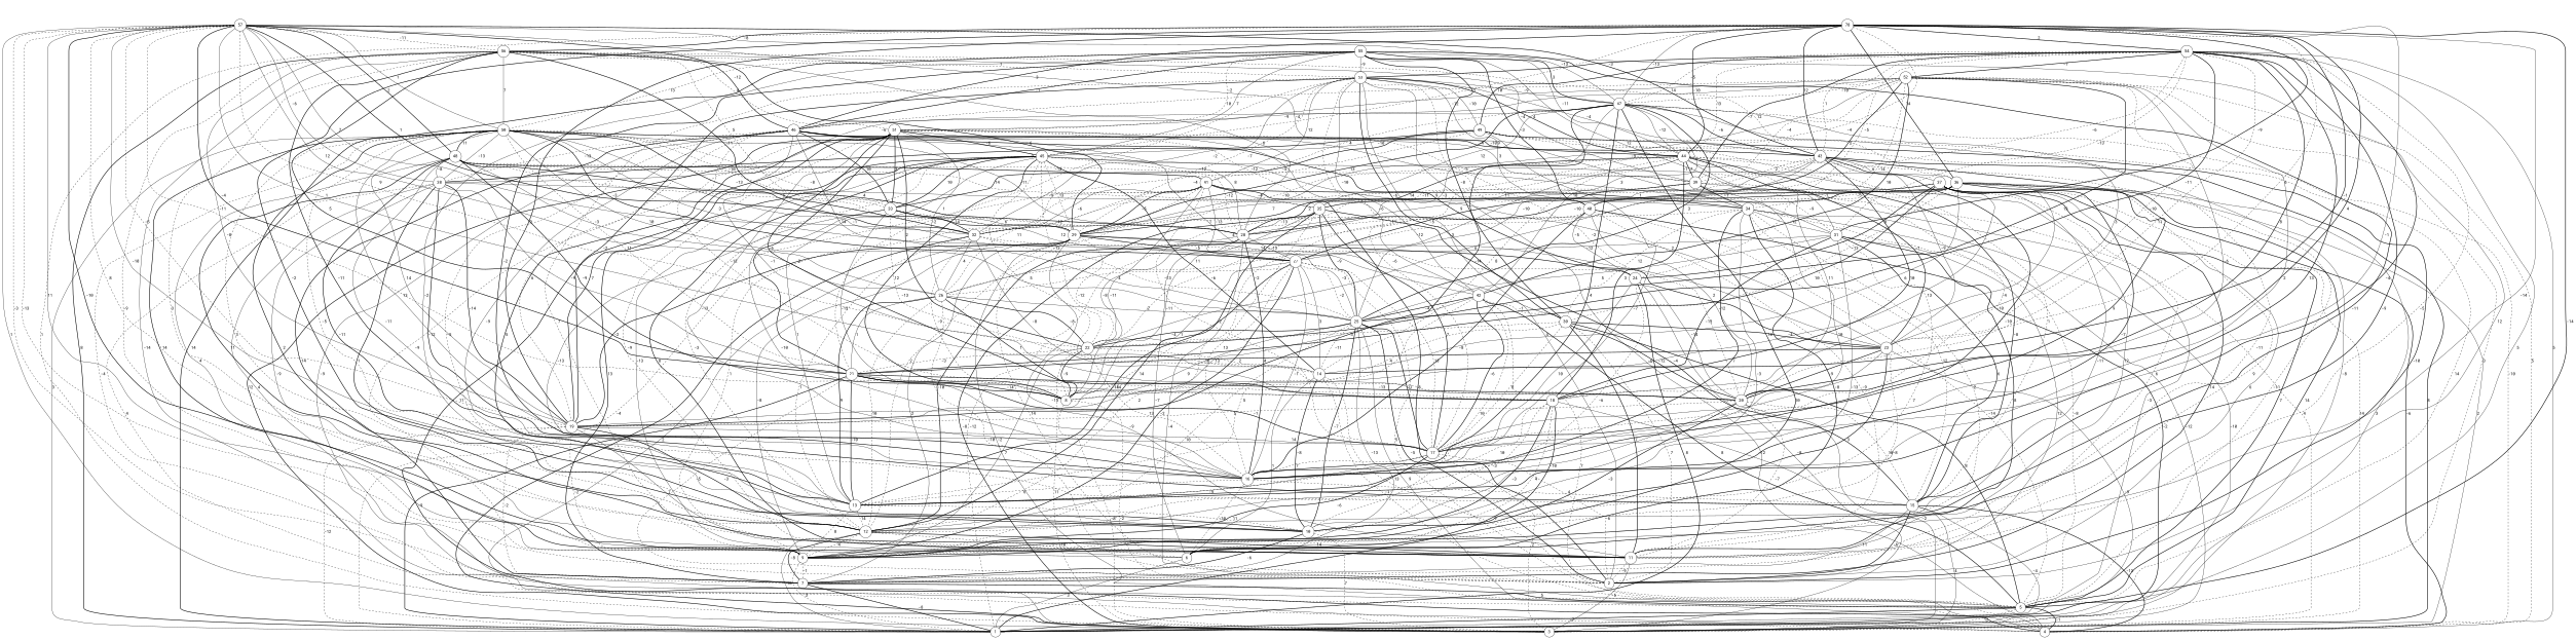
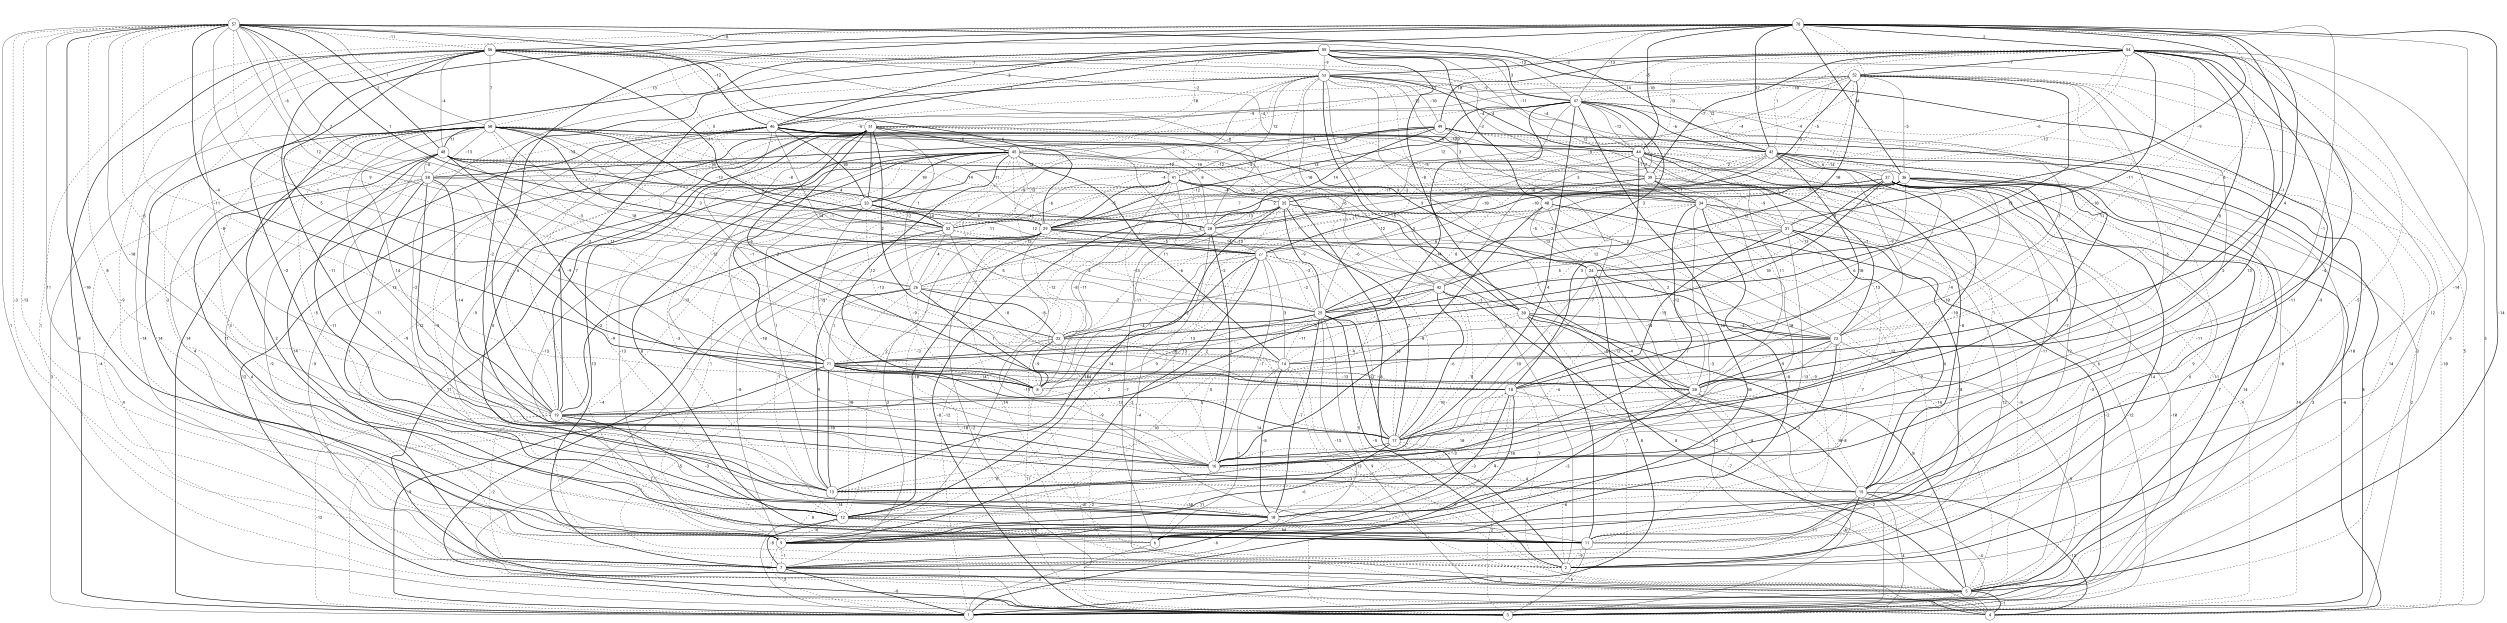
  graph {
    fontname="Roboto Mono"
    node [fontname="Roboto Mono" shape=circle]
    edge [fontname="Roboto Mono" style=bold]
    n1 [label=78]
    3
    5
    9
    10
    14
    17
    19
    20
    23
    29
    31
    36
    43
    44
    45
    46
    47
    54
    56
    1
    4
    7
    2
    6
    12
    16
    11
    15
    21
    22
    25
    27
    18
    26
    28
    30
    35
    39
    37
    32
    8
    13
    33
    38
    24
    41
    42
    34
    53
    40
    49
    52
    48
    50
    51
    57
    55
    n1 -- 3 [label=1 style=dashed]
    n1 -- 5 [label=-14]
    n1 -- 9 [label=-14 style=solid]
    n1 -- 10 [label=-2]
    n1 -- 14 [label=-1]
    n1 -- 17 [label=-1 style=solid]
    n1 -- 19 [label=9]
    n1 -- 20 [label=4]
    n1 -- 23 [label=6 style=dashed]
    n1 -- 29 [label=-4 style=dashed]
    n1 -- 31 [label=-9]
    n1 -- 36 [label=14]
    n1 -- 43 [label=12]
    n1 -- 44 [label=-10]
    n1 -- 45 [label=3 style=dashed]
    n1 -- 46 [label=3]
    n1 -- 47 [label=-13 style=solid]
    n1 -- 54 [label=2]
    n1 -- 56 [label=-8]
    5 -- 3 [label=12 style=dashed]
    5 -- 1 [label=-7]
    5 -- 4 [label=-1]
    9 -- 1 [label=3 style=dashed]
    9 -- 7 [label=-1 style=dashed]
    10 -- 3 [label=7 style=dashed]
    10 -- 7 [label=-6]
    14 -- 5 [label=-1 style=dashed]
    14 -- 10 [label=-8]
    14 -- 2 [label=13 style=dashed]
    14 -- 6 [label=1 style=solid]
    17 -- 3 [label=2 style=dashed]
    17 -- 9 [label=-6]
    17 -- 2 [label=-6 style=dashed]
    17 -- 12 [label=-9 style=solid]
    17 -- 16 [label=7 style=dashed]
    19 -- 9 [label=-2 style=dashed]
    19 -- 17 [label=14 style=solid]
    19 -- 1 [label=-12 style=dashed]
    19 -- 7 [label=-2 style=dashed]
    19 -- 6 [label=7 style=solid]
    19 -- 12 [label=-3]
    20 -- 3 [label=-2 style=solid]
    20 -- 9 [label=-3]
    20 -- 19 [label=5 style=dashed]
    20 -- 12 [label=-10 style=solid]
    20 -- 11 [label=-7 style=dashed]
    20 -- 15 [label=10 style=dashed]
    23 -- 9 [label=-8 style=dashed]
    23 -- 10 [label=3]
    23 -- 17 [label=10 style=solid]
    23 -- 20 [label=-9]
    23 -- 1 [label=-9 style=solid]
    23 -- 21 [label=10]
    29 -- 3 [label=2 style=solid]
    29 -- 9 [label=-8 style=solid]
    29 -- 19 [label=-2]
    29 -- 23 [label=2]
    29 -- 4 [label=-2 style=solid]
    29 -- 7 [label=2 style=solid]
    29 -- 2 [label=14 style=dashed]
    29 -- 11 [label=-13 style=solid]
    29 -- 22 [label=-12 style=dashed]
    29 -- 25 [label=-3 style=solid]
    29 -- 27 [label=-5]
    31 -- 9 [label=7 style=dashed]
    31 -- 10 [label=-13 style=solid]
    31 -- 2 [label=12 style=solid]
    31 -- 11 [label=8]
    31 -- 15 [label=6]
    31 -- 25 [label=5 style=solid]
    31 -- 27 [label=-12 style=solid]
    31 -- 18 [label=-13]
    36 -- 3 [label=2 style=solid]
    36 -- 5 [label=14]
    36 -- 14 [label=6 style=solid]
    36 -- 29 [label=2]
    36 -- 1 [label=3 style=solid]
    36 -- 16 [label=-7]
    36 -- 11 [label=9 style=dashed]
    36 -- 18 [label=-4 style=solid]
    36 -- 26 [label=-12 style=dashed]
    36 -- 28 [label=-10]
    36 -- 30 [label=-13 style=dashed]
    36 -- 35 [label=1]
    43 -- 3 [label=8]
    43 -- 17 [label=9]
    43 -- 23 [label=-9 style=solid]
    43 -- 16 [label=-10]
    43 -- 22 [label=6 style=solid]
    43 -- 27 [label=-10 style=solid]
    43 -- 18 [label=10]
    43 -- 28 [label=11 style=dashed]
    43 -- 39 [label=2 style=dashed]
    43 -- 37 [label=6 style=solid]
    44 -- 5 [label=-11 style=dashed]
    44 -- 14 [label=8 style=dashed]
    44 -- 17 [label=-10 style=dashed]
    44 -- 20 [label=11 style=solid]
    44 -- 23 [label=-1]
    44 -- 7 [label=6 style=dashed]
    44 -- 11 [label=12 style=solid]
    44 -- 15 [label=-8]
    44 -- 25 [label=3 style=solid]
    44 -- 18 [label=3]
-   44 -- 28 [label=14]
+   49 -- 28 [label=14]
    44 -- 39 [label=7]
    44 -- 32 [label=-10 style=dashed]
    44 -- 8 [label=-2 style=dashed]
    45 -- 9 [label=-13 style=solid]
    45 -- 14 [label=11]
    45 -- 20 [label=5 style=dashed]
    45 -- 23 [label=2 style=solid]
    45 -- 29 [label=13 style=dashed]
    45 -- 36 [label=-1 style=solid]
    45 -- 4 [label=11]
    45 -- 7 [label=13]
    45 -- 12 [label=-3 style=dashed]
    45 -- 11 [label=8]
    45 -- 22 [label=13 style=dashed]
    45 -- 28 [label=-12 style=dashed]
    45 -- 8 [label=12]
    45 -- 13 [label=1 style=solid]
    45 -- 33 [label=10]
    46 -- 5 [label=-9 style=solid]
    46 -- 19 [label=6 style=dashed]
    46 -- 20 [label=-1 style=solid]
    46 -- 31 [label=3 style=solid]
    46 -- 44 [label=-4]
    46 -- 7 [label=14]
    46 -- 12 [label=-5 style=dashed]
    46 -- 25 [label=14 style=solid]
    46 -- 18 [label=-12 style=dashed]
    46 -- 28 [label=8 style=solid]
    46 -- 39 [label=3 style=solid]
    46 -- 13 [label=-9 style=solid]
    46 -- 33 [label=10]
    46 -- 38 [label=-13 style=dashed]
    46 -- 24 [label=9]
    47 -- 3 [label=-8 style=solid]
    47 -- 19 [label=-14]
    47 -- 23 [label=3 style=solid]
    47 -- 29 [label=13]
    47 -- 43 [label=-6]
    47 -- 44 [label=-12 style=solid]
    47 -- 46 [label=-9 style=solid]
    47 -- 4 [label=-10 style=dashed]
    47 -- 6 [label=10]
    47 -- 16 [label=4]
    47 -- 25 [label=3]
    47 -- 26 [label=-3 style=solid]
    47 -- 35 [label=12 style=solid]
    47 -- 41 [label=4 style=dashed]
    47 -- 42 [label=10 style=solid]
    54 -- 20 [label=8]
    54 -- 31 [label=-13 style=dashed]
    54 -- 43 [label=1 style=dashed]
    54 -- 44 [label=13 style=dashed]
    54 -- 47 [label=-5 style=dashed]
    54 -- 1 [label=5 style=solid]
    54 -- 4 [label=5 style=solid]
    54 -- 6 [label=-9]
    54 -- 11 [label=-5 style=dashed]
    54 -- 15 [label=-4]
    54 -- 25 [label=-11]
    54 -- 18 [label=11 style=dashed]
    54 -- 39 [label=-7]
    54 -- 13 [label=13]
    54 -- 34 [label=-5 style=dashed]
    54 -- 53 [label=-3]
    54 -- 40 [label=-6 style=dashed]
    54 -- 49 [label=10]
    54 -- 52 [label=-7]
    56 -- 9 [label=-9 style=dashed]
    56 -- 19 [label=-8 style=solid]
    56 -- 29 [label=6]
    56 -- 36 [label=12 style=dashed]
    56 -- 1 [label=8]
    56 -- 4 [label=-14 style=solid]
    56 -- 11 [label=3 style=dashed]
    56 -- 15 [label=-11]
    56 -- 21 [label=5]
    56 -- 28 [label=6 style=solid]
    56 -- 39 [label=-4 style=solid]
    56 -- 32 [label=-11]
    56 -- 33 [label=5 style=dashed]
    56 -- 53 [label=1 style=dashed]
+   56 -- 48 [label=-4 style=solid]
    56 -- 50 [label=7 style=solid]
    56 -- 51 [label=4 style=dashed]
    7 -- 5 [label=5]
    7 -- 1 [label=-8]
    6 -- 1 [label=3 style=solid]
    12 -- 9 [label=4 style=dashed]
    12 -- 1 [label=10 style=solid]
    12 -- 7 [label=-8]
    12 -- 6 [label=-10 style=dashed]
-   12 -- 11 [label=14]
+   12 -- 11 [label=44]
    16 -- 6 [label=-10 style=dashed]
    16 -- 15 [label=4 style=dashed]
    16 -- 13 [label=6 style=dashed]
    11 -- 3 [label=-5 style=solid]
    11 -- 2 [label=-9 style=dashed]
    15 -- 3 [label=4 style=solid]
    15 -- 1 [label=-4 style=solid]
    15 -- 4 [label=-13]
    15 -- 7 [label=11 style=solid]
    15 -- 2 [label=-6]
    21 -- 17 [label=-1]
    21 -- 20 [label=-13]
    21 -- 1 [label=-9]
    21 -- 2 [label=-5 style=dashed]
    21 -- 16 [label=-9 style=solid]
    21 -- 18 [label=-14 style=solid]
    21 -- 8 [label=-14]
    21 -- 13 [label=-10]
    22 -- 3 [label=11 style=dashed]
    22 -- 9 [label=7 style=solid]
    22 -- 14 [label=2 style=dashed]
    22 -- 16 [label=13 style=dashed]
    22 -- 21 [label=-3 style=dashed]
    22 -- 8 [label=-9]
    25 -- 9 [label=10 style=dashed]
    25 -- 10 [label=-7]
    25 -- 14 [label=-11 style=dashed]
    25 -- 17 [label=11]
    25 -- 19 [label=9 style=solid]
    25 -- 4 [label=9 style=solid]
    25 -- 7 [label=-13 style=solid]
    25 -- 2 [label=-5]
    25 -- 22 [label=-4]
    27 -- 5 [label=5 style=dashed]
    27 -- 9 [label=-2]
    27 -- 14 [label=3 style=solid]
    27 -- 17 [label=13 style=dashed]
    27 -- 12 [label=2 style=dashed]
    27 -- 16 [label=-1 style=solid]
    27 -- 25 [label=-2 style=dashed]
    27 -- 26 [label=4 style=dashed]
    27 -- 8 [label=1 style=solid]
    27 -- 13 [label=-14]
    18 -- 9 [label=-3]
    18 -- 10 [label=-3 style=dashed]
    18 -- 1 [label=9]
    18 -- 6 [label=4 style=dashed]
    18 -- 15 [label=-12 style=solid]
    18 -- 13 [label=10 style=dashed]
    26 -- 2 [label=-10 style=dashed]
    26 -- 12 [label=10 style=dashed]
    26 -- 21 [label=1 style=solid]
    26 -- 22 [label=-8]
    26 -- 25 [label=2 style=solid]
    26 -- 8 [label=1]
    26 -- 13 [label=9]
    28 -- 5 [label=-4 style=solid]
    28 -- 6 [label=-7 style=solid]
    28 -- 12 [label=-10]
    28 -- 16 [label=4]
    28 -- 22 [label=-11 style=solid]
    28 -- 27 [label=13 style=solid]
    30 -- 5 [label=8]
    30 -- 17 [label=8 style=dashed]
    30 -- 20 [label=-12]
    30 -- 23 [label=-4]
    30 -- 2 [label=7 style=dashed]
    30 -- 11 [label=7]
    30 -- 22 [label=3 style=dashed]
    30 -- 8 [label=4 style=dashed]
    35 -- 3 [label=-8]
    35 -- 17 [label=7]
    35 -- 1 [label=-12 style=dashed]
    35 -- 12 [label=14]
    35 -- 16 [label=13 style=dashed]
    35 -- 15 [label=-4]
    35 -- 25 [label=-9]
    35 -- 28 [label=-13 style=solid]
    35 -- 8 [label=-11 style=solid]
    39 -- 3 [label=4 style=dashed]
    39 -- 5 [label=-3 style=solid]
    39 -- 31 [label=-9 style=dashed]
    39 -- 16 [label=10 style=solid]
    39 -- 27 [label=-5]
    39 -- 35 [label=-11 style=dashed]
    39 -- 34 [label=-1]
    37 -- 3 [label=14 style=dashed]
    37 -- 5 [label=7]
    37 -- 4 [label=-6]
    37 -- 7 [label=14]
    37 -- 2 [label=6 style=solid]
    37 -- 12 [label=-11 style=solid]
    37 -- 21 [label=10]
    37 -- 28 [label=9 style=solid]
    37 -- 32 [label=7 style=solid]
    37 -- 8 [label=13 style=solid]
    37 -- 24 [label=8]
    37 -- 34 [label=-5 style=dashed]
    32 -- 3 [label=-1]
    32 -- 12 [label=1 style=dashed]
    32 -- 25 [label=-13 style=dashed]
    32 -- 18 [label=-8 style=solid]
    32 -- 26 [label=4 style=solid]
    32 -- 8 [label=-9 style=dashed]
    32 -- 24 [label=14 style=dashed]
    8 -- 3 [label=-8 style=dashed]
    8 -- 4 [label=-2 style=dashed]
    13 -- 9 [label=8 style=dashed]
    13 -- 10 [label=11 style=dashed]
    13 -- 12 [label=14 style=dashed]
    33 -- 14 [label=-13 style=dashed]
    33 -- 29 [label=6 style=solid]
    33 -- 16 [label=-10 style=solid]
    33 -- 27 [label=12 style=solid]
    33 -- 28 [label=-12 style=dashed]
    33 -- 32 [label=14]
    33 -- 8 [label=-13 style=solid]
    33 -- 13 [label=-13 style=solid]
    38 -- 10 [label=1]
    38 -- 19 [label=-14]
    38 -- 4 [label=4 style=dashed]
    38 -- 7 [label=4 style=solid]
    38 -- 16 [label=-12]
    38 -- 11 [label=-9 style=solid]
    38 -- 21 [label=-9 style=solid]
    38 -- 34 [label=-9 style=solid]
    24 -- 3 [label=-8 style=solid]
    24 -- 20 [label=-14 style=solid]
    24 -- 1 [label=8]
    24 -- 12 [label=-6 style=dashed]
    24 -- 16 [label=10 style=solid]
    41 -- 9 [label=1 style=dashed]
    41 -- 17 [label=-2 style=dashed]
    41 -- 29 [label=-5]
    41 -- 1 [label=-4 style=dashed]
    41 -- 2 [label=8]
    41 -- 12 [label=2 style=dashed]
    41 -- 27 [label=-13 style=solid]
    41 -- 26 [label=11 style=dashed]
    41 -- 35 [label=-4 style=solid]
    41 -- 32 [label=-6 style=solid]
    41 -- 8 [label=-8 style=solid]
    41 -- 34 [label=1]
    42 -- 5 [label=8]
    42 -- 10 [label=10 style=dashed]
    42 -- 17 [label=-6]
    42 -- 19 [label=13 style=solid]
    42 -- 4 [label=7 style=dashed]
    42 -- 25 [label=-4]
    42 -- 30 [label=-1 style=dashed]
    42 -- 13 [label=5 style=dashed]
    34 -- 3 [label=-12 style=solid]
    34 -- 5 [label=-8 style=dashed]
    34 -- 10 [label=-3 style=solid]
    34 -- 31 [label=-12 style=solid]
    34 -- 1 [label=-10 style=solid]
    34 -- 6 [label=-8]
    34 -- 11 [label=2 style=dashed]
    34 -- 15 [label=12 style=dashed]
    34 -- 30 [label=12 style=dashed]
    34 -- 32 [label=1 style=dashed]
    34 -- 13 [label=7]
    53 -- 9 [label=7 style=dashed]
    53 -- 17 [label=-6 style=dashed]
    53 -- 19 [label=-2]
    53 -- 20 [label=-2 style=dashed]
    53 -- 29 [label=-7 style=dashed]
    53 -- 43 [label=-4 style=solid]
    53 -- 44 [label=4]
    53 -- 47 [label=-9 style=solid]
    53 -- 4 [label=-6 style=solid]
    53 -- 2 [label=4 style=solid]
    53 -- 21 [label=-2 style=dashed]
    53 -- 30 [label=-6]
    53 -- 32 [label=-2 style=solid]
    53 -- 41 [label=12 style=solid]
    53 -- 42 [label=-10 style=solid]
    53 -- 40 [label=9 style=solid]
    53 -- 49 [label=-10 style=solid]
    40 -- 5 [label=-14 style=dashed]
    40 -- 20 [label=-12 style=solid]
    40 -- 1 [label=-2]
    40 -- 16 [label=-8]
    40 -- 11 [label=-9 style=dashed]
    40 -- 22 [label=-6 style=dashed]
    40 -- 28 [label=11 style=dashed]
    40 -- 24 [label=-5 style=solid]
    49 -- 5 [label=14 style=dashed]
    49 -- 45 [label=-10 style=solid]
    49 -- 2 [label=-10]
    49 -- 16 [label=-7 style=solid]
    49 -- 11 [label=-11 style=dashed]
    49 -- 15 [label=1 style=dashed]
    49 -- 32 [label=-4 style=dashed]
    49 -- 33 [label=-5]
    49 -- 38 [label=9]
    52 -- 17 [label=-6 style=solid]
    52 -- 23 [label=-10 style=dashed]
    52 -- 29 [label=-9 style=solid]
+   52 -- 36 [label=-5 style=solid]
    52 -- 46 [label=10 style=dashed]
    52 -- 47 [label=-10 style=dashed]
    52 -- 1 [label=3 style=dashed]
    52 -- 4 [label=5 style=dashed]
    52 -- 16 [label=2 style=solid]
    52 -- 22 [label=13]
    52 -- 39 [label=-4 style=dashed]
    52 -- 38 [label=-6 style=solid]
    52 -- 24 [label=-14 style=dashed]
    52 -- 42 [label=10]
    52 -- 40 [label=2]
    52 -- 51 [label=-12 style=solid]
    48 -- 9 [label=4 style=solid]
    48 -- 29 [label=5 style=dashed]
    48 -- 12 [label=11]
    48 -- 16 [label=-11 style=solid]
    48 -- 26 [label=-3 style=solid]
    48 -- 28 [label=4]
    48 -- 35 [label=14 style=dashed]
    48 -- 39 [label=-12 style=dashed]
    48 -- 8 [label=-9]
    48 -- 13 [label=-11]
    48 -- 38 [label=-8 style=solid]
    48 -- 41 [label=-13]
    50 -- 5 [label=-4 style=dashed]
    50 -- 9 [label=14]
    50 -- 17 [label=13 style=solid]
    50 -- 19 [label=14 style=solid]
    50 -- 29 [label=-8 style=dashed]
    50 -- 43 [label=-10]
    50 -- 1 [label=3 style=solid]
    50 -- 12 [label=3 style=dashed]
    50 -- 11 [label=2]
    50 -- 15 [label=-5 style=dashed]
    50 -- 21 [label=11 style=dashed]
    50 -- 25 [label=10 style=solid]
    50 -- 27 [label=-3]
    50 -- 28 [label=-11 style=solid]
    50 -- 30 [label=-1 style=solid]
+   50 -- 35 [label=-10 style=solid]
    50 -- 32 [label=-13]
    50 -- 33 [label=-10 style=dashed]
    50 -- 38 [label=-13 style=solid]
    50 -- 42 [label=3 style=solid]
    50 -- 48 [label=11]
    51 -- 3 [label=12]
    51 -- 9 [label=-9 style=dashed]
    51 -- 10 [label=5]
    51 -- 19 [label=7]
    51 -- 23 [label=4 style=solid]
    51 -- 45 [label=-6]
    51 -- 16 [label=-13 style=solid]
    51 -- 11 [label=-9 style=dashed]
    51 -- 21 [label=-6]
    51 -- 22 [label=2]
    51 -- 18 [label=3]
    51 -- 26 [label=1 style=solid]
    51 -- 35 [label=-12 style=dashed]
    51 -- 33 [label=3]
    51 -- 42 [label=-6 style=solid]
    51 -- 40 [label=-5 style=dashed]
    57 -- 3 [label=1 style=solid]
    57 -- 14 [label=1 style=solid]
    57 -- 19 [label=-5 style=dashed]
    57 -- 29 [label=1]
    57 -- 43 [label=14]
    57 -- 46 [label=-12]
    57 -- 47 [label=-13 style=solid]
    57 -- 56 [label=-11 style=dashed]
    57 -- 7 [label=-3 style=dashed]
    57 -- 2 [label=-13 style=dashed]
    57 -- 6 [label=11 style=solid]
    57 -- 12 [label=8 style=dashed]
    57 -- 11 [label=-10]
    57 -- 21 [label=-4]
    57 -- 22 [label=9 style=dashed]
    57 -- 18 [label=-11 style=dashed]
    57 -- 26 [label=12 style=solid]
    57 -- 32 [label=7 style=solid]
    57 -- 13 [label=-10 style=solid]
    57 -- 38 [label=-6 style=solid]
    57 -- 34 [label=-4 style=solid]
    57 -- 48 [label=2]
    57 -- 50 [label=1 style=solid]
    55 -- 9 [label=-11]
    55 -- 10 [label=-2 style=solid]
    55 -- 31 [label=12 style=solid]
    55 -- 44 [label=-11 style=solid]
-   55 -- 45 [label=7 style=solid]
    55 -- 46 [label=-1]
    55 -- 47 [label=3]
    55 -- 1 [label=14]
    55 -- 2 [label=12 style=solid]
    55 -- 16 [label=-2]
    55 -- 30 [label=-8]
    55 -- 53 [label=-9 style=solid]
    55 -- 40 [label=-3]
    55 -- 50 [label=13 style=dashed]
    55 -- 51 [label=-2 style=dashed]
  }
